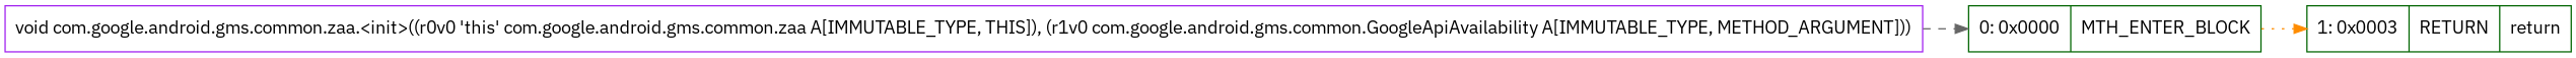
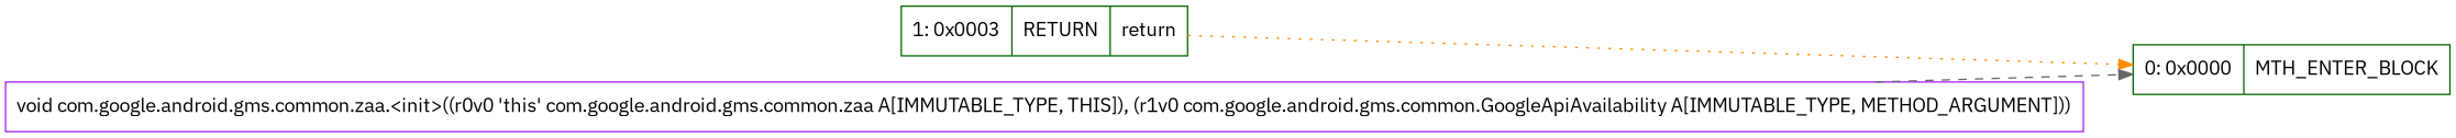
  digraph {
    rankdir=LR
    fontname="IBM Plex Sans"
    node [shape=record color=darkgreen fontname="IBM Plex Sans"]
    edge [fontname="IBM Plex Sans"]
    n1 [label="{0\:\ 0x0000|MTH_ENTER_BLOCK\l}"]
    n2 [label="{1\:\ 0x0003|RETURN\l|return\l}"]
    n3 [label="{void com.google.android.gms.common.zaa.\<init\>((r0v0 'this' com.google.android.gms.common.zaa A[IMMUTABLE_TYPE, THIS]), (r1v0 com.google.android.gms.common.GoogleApiAvailability A[IMMUTABLE_TYPE, METHOD_ARGUMENT])) }" color=purple]
-   n1 -> n2 [color=darkorange style=dotted]
+   n2 -> n1 [color=darkorange style=dotted]
    n3 -> n1 [color=gray40 style=dashed]
  }
